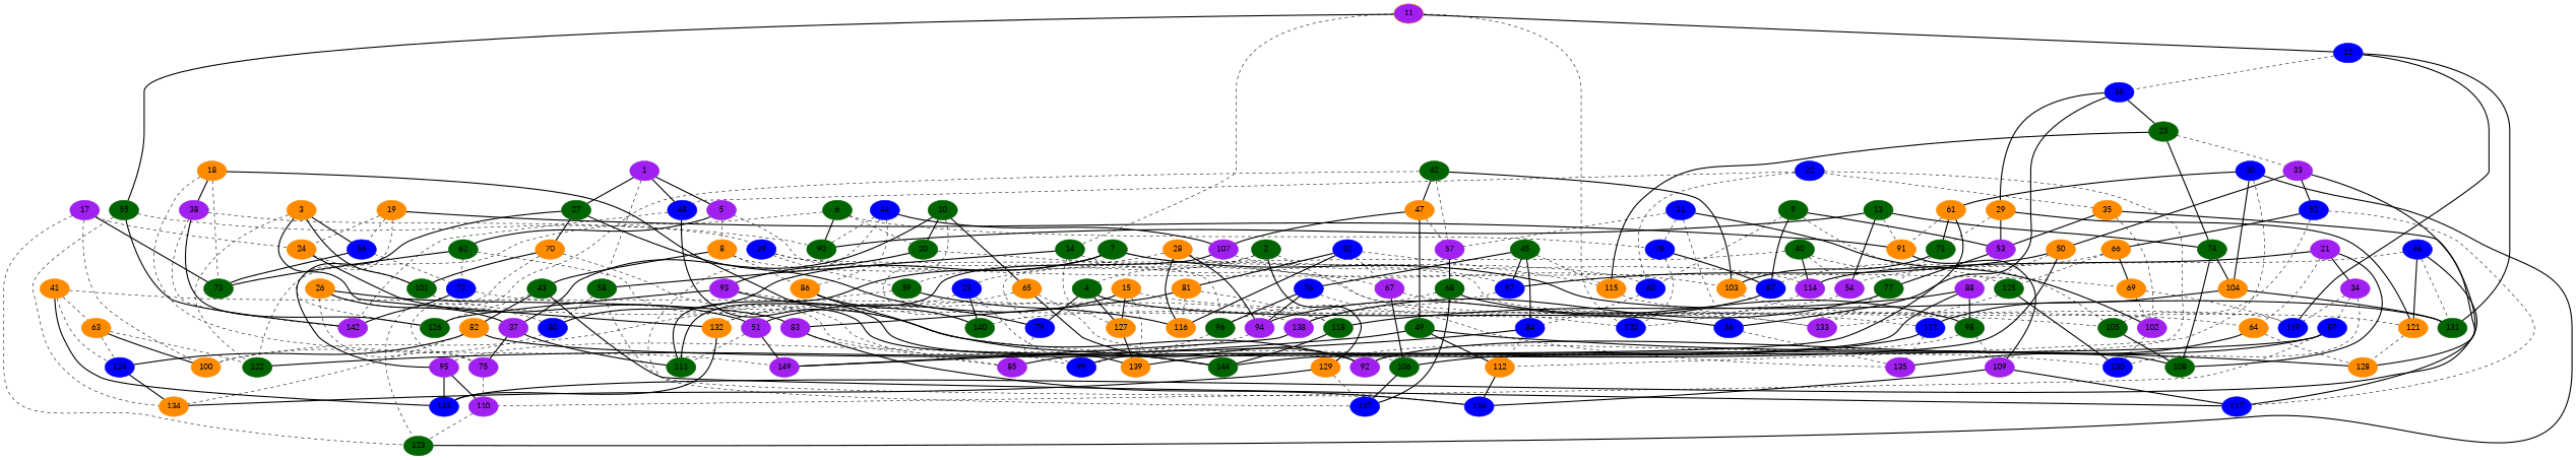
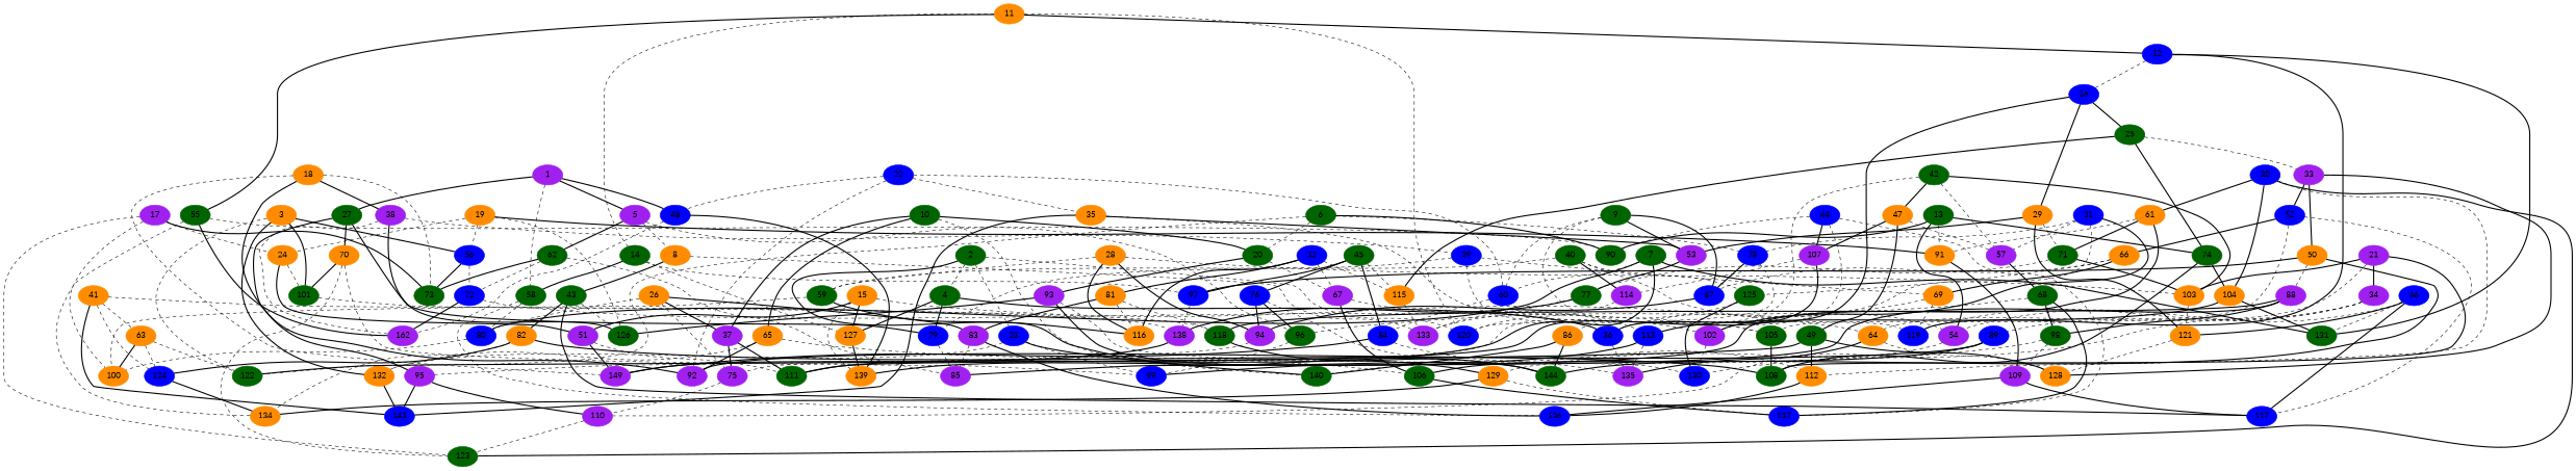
  graph {
    fontname=Lato
    node [color=darkgreen fontname=Lato style=filled]
    edge [fontname=Lato style=bold]
    1 [color=purple]
    5 [color=purple]
    27
    48 [color=blue]
    58
    8 [color=darkorange]
    62
    96
    79 [color=blue]
    70 [color=darkorange]
    95 [color=purple]
    139 [color=darkorange]
-   142 [color=purple]
+   142 [color=purple label=162]
    80 [color=blue]
    136 [color=blue]
    2
    4
    23 [color=blue]
    120 [color=blue]
    129 [color=darkorange]
    36 [color=blue]
    127 [color=darkorange]
    132 [color=darkorange]
    140
    99 [color=blue]
    137 [color=blue]
    134 [color=darkorange]
    3 [color=darkorange]
    56 [color=blue]
    101
    122
    73
    72 [color=blue]
    118
    143 [color=blue]
    135 [color=purple]
    85 [color=purple]
    43
    86 [color=darkorange]
    133 [color=purple]
    6
    20
    78 [color=blue]
    90
    67 [color=purple]
    93 [color=purple]
    87 [color=blue]
    60 [color=blue]
    7
    111
    131
    84 [color=blue]
    100 [color=darkorange]
    126
    82 [color=darkorange]
    117 [color=blue]
    144
    9
    53 [color=purple]
    105
    77
    94 [color=purple]
    108
    10
    37 [color=purple]
    65 [color=darkorange]
    75 [color=purple]
    92 [color=purple]
    106
-   11 [color=darkorange fillcolor=purple]
+   11 [color=darkorange]
    12 [color=blue]
    14
    55
    16 [color=blue]
    119 [color=blue]
    97 [color=blue]
    25
    29 [color=darkorange]
    13
    54 [color=purple]
    74
    91 [color=darkorange]
    104 [color=darkorange]
    109 [color=purple]
    138 [color=purple]
    15 [color=darkorange]
    51 [color=purple]
    64 [color=darkorange]
    n89 [color=purple label=149]
    128 [color=darkorange]
    33 [color=purple]
    115 [color=darkorange]
    71
    121 [color=darkorange]
    17 [color=purple]
    24 [color=darkorange]
    123
    18 [color=darkorange]
    38 [color=purple]
    39 [color=blue]
    19 [color=darkorange]
    113 [color=blue]
    130 [color=blue]
    21 [color=purple]
    34 [color=purple]
    114 [color=purple]
    89 [color=blue]
    22 [color=blue]
    35 [color=darkorange]
    102 [color=purple]
    50 [color=darkorange]
    52 [color=blue]
    26 [color=darkorange]
    83 [color=purple]
    110 [color=purple]
    28 [color=darkorange]
    59
    103 [color=darkorange]
    116 [color=darkorange]
    30 [color=blue]
    61 [color=darkorange]
    112 [color=darkorange]
    31 [color=blue]
    57 [color=purple]
    68
    32 [color=blue]
    81 [color=darkorange]
    88 [color=purple]
    66 [color=darkorange]
    69 [color=darkorange]
    40
    125
    41 [color=darkorange]
    63 [color=darkorange]
    124 [color=blue]
    42
    47 [color=darkorange]
    107 [color=purple]
    49
    44 [color=blue]
    45
    76 [color=blue]
    46 [color=blue]
    98
    1 -- 5
    1 -- 27
    1 -- 48
    1 -- 58 [style=dashed]
    5 -- 8 [style=dashed]
    5 -- 62
    5 -- 96 [style=dashed]
    27 -- 79
    27 -- 70
    27 -- 95
    48 -- 139
    48 -- 142 [style=dashed]
    58 -- 80 [style=dashed]
    58 -- 136 [style=dashed]
    8 -- 43
-   8 -- 86 [style=dashed]
    8 -- 133 [style=dashed]
    62 -- 73
    62 -- 72 [style=dashed]
    62 -- 85 [style=dashed]
    96 -- 99 [style=dashed]
    79 -- 85 [style=dashed]
    70 -- 99 [style=dashed]
    70 -- 101
    70 -- 123 [style=dashed]
    95 -- 143
    95 -- 110
    80 -- 100 [style=dashed]
    2 -- 4 [style=dashed]
    2 -- 23 [style=dashed]
    2 -- 120 [style=dashed]
    2 -- 129
    4 -- 79
    4 -- 36
    4 -- 127
    23 -- 132 [style=dashed]
    23 -- 140
    23 -- 99 [style=dashed]
    129 -- 137 [style=dashed]
    129 -- 134
    36 -- 135 [style=dashed]
    127 -- 139
    132 -- 143
    3 -- 132
    3 -- 56
    3 -- 101
    3 -- 122 [style=dashed]
    56 -- 73
    56 -- 72 [style=dashed]
    101 -- 118 [style=dashed]
    72 -- 142
    72 -- 105 [style=dashed]
    118 -- 144
    43 -- 126 [style=dashed]
    43 -- 82
    43 -- 117
    86 -- 140
    86 -- 144
    6 -- 122 [style=dashed]
    6 -- 20 [style=dashed]
    6 -- 78 [style=dashed]
    6 -- 90
    20 -- 67 [style=dashed]
    20 -- 93
    78 -- 120 [style=dashed]
    78 -- 87
    67 -- 106
    67 -- 113 [style=dashed]
    93 -- 126
    93 -- 144
    93 -- 130 [style=dashed]
    87 -- 94
    60 -- 84 [style=dashed]
    7 -- 80
    7 -- 60 [style=dashed]
    7 -- 111
    7 -- 131
    84 -- n89
    84 -- 112 [style=dashed]
    82 -- 134 [style=dashed]
    82 -- 108
    82 -- 124
    9 -- 87
    9 -- 60 [style=dashed]
    9 -- 53
    9 -- 105 [style=dashed]
    53 -- 77
    105 -- 108
    77 -- 133 [style=dashed]
    77 -- 138
    94 -- 95 [style=dashed]
    10 -- 140 [style=dashed]
    10 -- 20
    10 -- 37
    10 -- 65
    37 -- 111
    37 -- 75
    65 -- 132 [style=dashed]
    65 -- 92
    65 -- 106 [style=dashed]
    75 -- 110 [style=dashed]
    106 -- 137
    11 -- 120 [style=dashed]
    11 -- 12
    11 -- 14 [style=dashed]
    11 -- 55
    12 -- 131
    12 -- 16 [style=dashed]
    12 -- 119
    14 -- 58
    14 -- 127 [style=dashed]
    14 -- 97 [style=dashed]
    55 -- 142
    55 -- 134 [style=dashed]
    55 -- 90 [style=dashed]
    16 -- 36
    16 -- 25
    16 -- 29
    97 -- 138 [style=dashed]
    25 -- 74
    25 -- 33 [style=dashed]
    25 -- 115
    29 -- 53
    29 -- 71 [style=dashed]
    29 -- 121
    13 -- 90
    13 -- 54
    13 -- 74
    13 -- 91 [style=dashed]
    54 -- 140 [style=dashed]
    74 -- 108
    74 -- 104
    91 -- 109
    104 -- 131
    104 -- 113
    109 -- 136
    109 -- 117
    138 -- n89
    15 -- 139 [style=dashed]
    15 -- 127
    15 -- 51
    15 -- 64 [style=dashed]
    51 -- 111 [style=dashed]
    51 -- n89
    64 -- 135
    64 -- 128 [style=dashed]
    33 -- 128
    33 -- 50
    33 -- 52
    115 -- 133 [style=dashed]
    71 -- 77 [style=dashed]
    71 -- 103
    121 -- 128 [style=dashed]
    17 -- 73
    17 -- 100 [style=dashed]
    17 -- 24 [style=dashed]
    17 -- 123 [style=dashed]
    24 -- 101 [style=dashed]
    24 -- 51
    18 -- 73 [style=dashed]
    18 -- 92
    18 -- n89 [style=dashed]
    18 -- 38
    38 -- 142 [style=dashed]
    38 -- 126
    38 -- 39 [style=dashed]
    39 -- 119 [style=dashed]
    39 -- 59 [style=dashed]
    39 -- 69 [style=dashed]
    19 -- 56 [style=dashed]
    19 -- 126 [style=dashed]
    19 -- 91
    19 -- 24 [style=dashed]
    113 -- 139
    113 -- 135 [style=dashed]
    21 -- 108
    21 -- 64 [style=dashed]
    21 -- 34
-   21 -- 114
+   21 -- 103
    34 -- 119 [style=dashed]
    34 -- 130 [style=dashed]
    34 -- 89 [style=dashed]
    114 -- 120 [style=dashed]
    89 -- 92
    89 -- 106
    89 -- 110 [style=dashed]
    22 -- 48 [style=dashed]
    22 -- 60 [style=dashed]
    22 -- 92 [style=dashed]
    22 -- 35 [style=dashed]
    35 -- 143
    35 -- 53
    35 -- 102 [style=dashed]
    102 -- 130 [style=dashed]
    50 -- 144
    50 -- 97
    50 -- 88 [style=dashed]
    52 -- 117 [style=dashed]
    52 -- 105 [style=dashed]
    52 -- 66
    26 -- 80 [style=dashed]
    26 -- 37
    26 -- 75 [style=dashed]
    26 -- 83
    83 -- 136
    83 -- 85 [style=dashed]
    110 -- 123 [style=dashed]
    28 -- 94
    28 -- 59 [style=dashed]
    28 -- 103 [style=dashed]
    28 -- 116
    59 -- 100 [style=dashed]
    59 -- 116
    103 -- 121 [style=dashed]
    30 -- 104
    30 -- 123
    30 -- 61
    30 -- 112 [style=dashed]
    61 -- 85
    61 -- 91 [style=dashed]
    61 -- 71
    112 -- 136
    31 -- 36 [style=dashed]
    31 -- 78 [style=dashed]
    31 -- 102
    31 -- 57 [style=dashed]
    57 -- 68
    68 -- 96 [style=dashed]
    68 -- 137
    68 -- 98
    32 -- 67 [style=dashed]
    32 -- 115 [style=dashed]
    32 -- 116
    32 -- 81
    81 -- 118 [style=dashed]
    81 -- 83
    81 -- 116 [style=dashed]
    88 -- 99
    88 -- 118
    88 -- 98
    66 -- 87 [style=dashed]
    66 -- 69
    66 -- 125 [style=dashed]
    69 -- 119 [style=dashed]
    69 -- 102 [style=dashed]
    40 -- 79 [style=dashed]
    40 -- 54 [style=dashed]
    40 -- 114
    40 -- 125 [style=dashed]
    125 -- 133 [style=dashed]
    125 -- 130
    41 -- 143
    41 -- 138 [style=dashed]
    41 -- 63 [style=dashed]
    41 -- 124 [style=dashed]
    63 -- 122 [style=dashed]
    63 -- 100
    63 -- 124 [style=dashed]
    124 -- 134
    42 -- 75 [style=dashed]
    42 -- 103
    42 -- 57 [style=dashed]
    42 -- 47
    47 -- 57 [style=dashed]
    47 -- 107
    47 -- 49
    107 -- 111
    107 -- 114 [style=dashed]
    49 -- 122
    49 -- 128
    49 -- 112
    44 -- 137 [style=dashed]
    44 -- 86 [style=dashed]
    44 -- 90 [style=dashed]
    44 -- 107
    45 -- 84
    45 -- 97
    45 -- 115 [style=dashed]
    45 -- 76
    76 -- 96
    76 -- 135 [style=dashed]
    76 -- 94
    46 -- 131 [style=dashed]
    46 -- 117
    46 -- 54 [style=dashed]
    46 -- 121
    98 -- 129 [style=dashed]
    98 -- 109 [style=dashed]
  }
